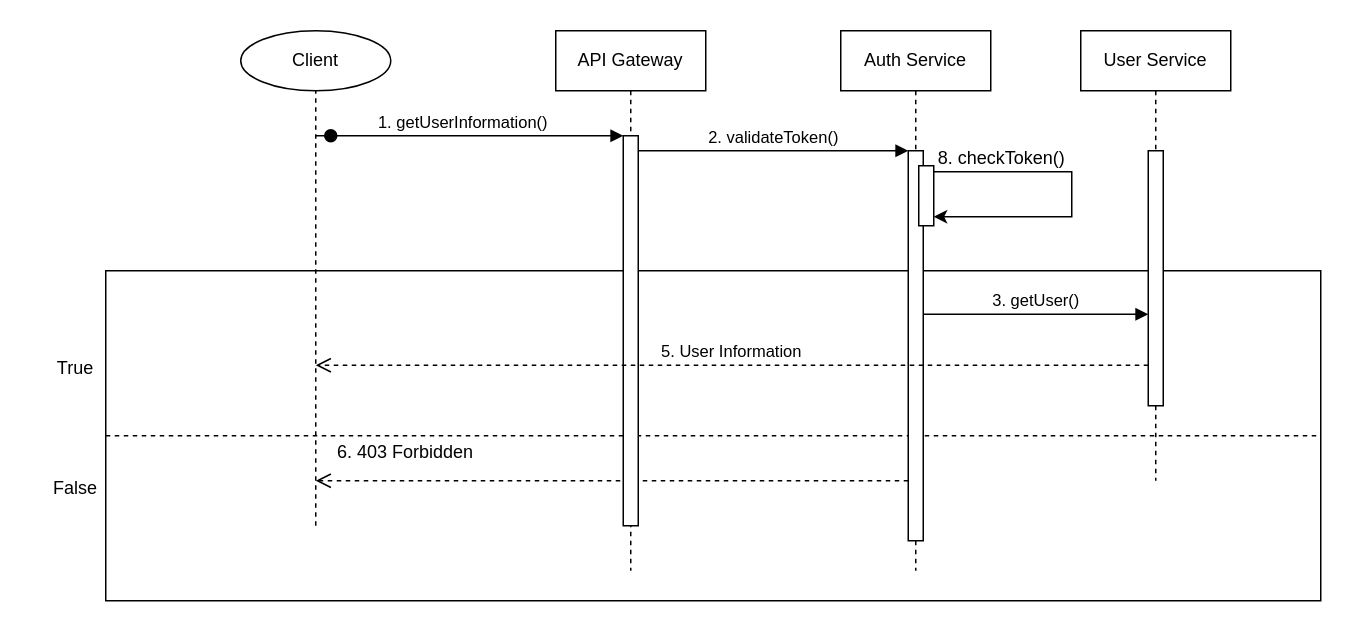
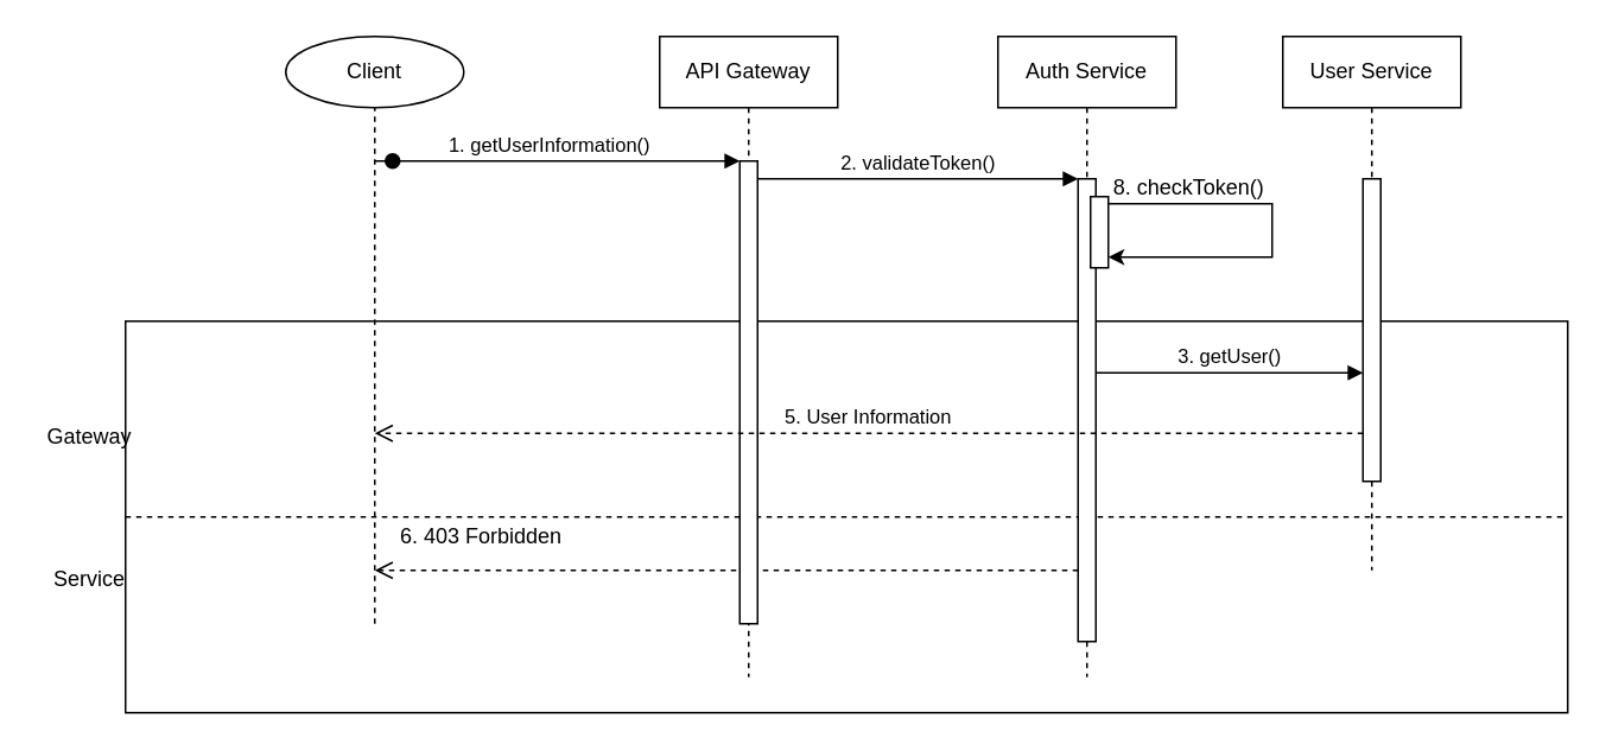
  <mxCell id="0" />
  <mxCell id="1" parent="0" />
  <mxCell id="2" value="" style="group" vertex="1" connectable="0" parent="1"><mxGeometry x="70" y="180" width="810" height="220" as="geometry" /></mxCell>
  <mxCell id="3" value="" style="rounded=0;whiteSpace=wrap;html=1;" vertex="1" parent="2"><mxGeometry width="810" height="220" as="geometry" /></mxCell>
  <mxCell id="4" value="" style="endArrow=none;dashed=1;html=1;rounded=0;exitX=0;exitY=0.5;exitDx=0;exitDy=0;entryX=1;entryY=0.5;entryDx=0;entryDy=0;entryPerimeter=0;" edge="1" parent="2" source="3" target="3"><mxGeometry width="50" height="50" relative="1" as="geometry"><mxPoint x="-4.05" y="110.0" as="sourcePoint" /><mxPoint x="814.05" y="112.64" as="targetPoint" /></mxGeometry></mxCell>
  <mxCell id="5" value="" style="html=1;verticalAlign=bottom;endArrow=open;dashed=1;endSize=8;edgeStyle=elbowEdgeStyle;elbow=vertical;curved=0;rounded=0;" edge="1" parent="2" source="11"><mxGeometry relative="1" as="geometry"><mxPoint x="140" y="140" as="targetPoint" /><Array as="points"><mxPoint x="515" y="140" /></Array><mxPoint x="595" y="140" as="sourcePoint" /></mxGeometry></mxCell>
  <mxCell id="6" value="6. 403 Forbidden" style="text;html=1;strokeColor=none;fillColor=none;align=center;verticalAlign=middle;whiteSpace=wrap;rounded=0;" vertex="1" parent="2"><mxGeometry x="145" y="106" width="110" height="30" as="geometry" /></mxCell>
  <mxCell id="7" value="API Gateway" style="shape=umlLifeline;perimeter=lifelinePerimeter;whiteSpace=wrap;html=1;container=0;dropTarget=0;collapsible=0;recursiveResize=0;outlineConnect=0;portConstraint=eastwest;newEdgeStyle={&quot;edgeStyle&quot;:&quot;elbowEdgeStyle&quot;,&quot;elbow&quot;:&quot;vertical&quot;,&quot;curved&quot;:0,&quot;rounded&quot;:0};" parent="1" vertex="1"><mxGeometry x="370" y="20" width="100" height="360" as="geometry" /></mxCell>
  <mxCell id="8" value="" style="html=1;points=[];perimeter=orthogonalPerimeter;outlineConnect=0;targetShapes=umlLifeline;portConstraint=eastwest;newEdgeStyle={&quot;edgeStyle&quot;:&quot;elbowEdgeStyle&quot;,&quot;elbow&quot;:&quot;vertical&quot;,&quot;curved&quot;:0,&quot;rounded&quot;:0};" parent="7" vertex="1"><mxGeometry x="45" y="70" width="10" height="260" as="geometry" /></mxCell>
  <mxCell id="9" value="1. getUserInformation()" style="html=1;verticalAlign=bottom;startArrow=oval;endArrow=block;startSize=8;edgeStyle=elbowEdgeStyle;elbow=vertical;curved=0;rounded=0;" parent="7" target="8" edge="1"><mxGeometry relative="1" as="geometry"><mxPoint x="-150" y="70" as="sourcePoint" /><Array as="points"><mxPoint x="-160" y="70" /></Array></mxGeometry></mxCell>
  <mxCell id="10" value="Auth Service" style="shape=umlLifeline;perimeter=lifelinePerimeter;whiteSpace=wrap;html=1;container=0;dropTarget=0;collapsible=0;recursiveResize=0;outlineConnect=0;portConstraint=eastwest;newEdgeStyle={&quot;edgeStyle&quot;:&quot;elbowEdgeStyle&quot;,&quot;elbow&quot;:&quot;vertical&quot;,&quot;curved&quot;:0,&quot;rounded&quot;:0};" parent="1" vertex="1"><mxGeometry x="560" y="20" width="100" height="360" as="geometry" /></mxCell>
  <mxCell id="11" value="" style="html=1;points=[];perimeter=orthogonalPerimeter;outlineConnect=0;targetShapes=umlLifeline;portConstraint=eastwest;newEdgeStyle={&quot;edgeStyle&quot;:&quot;elbowEdgeStyle&quot;,&quot;elbow&quot;:&quot;vertical&quot;,&quot;curved&quot;:0,&quot;rounded&quot;:0};" parent="10" vertex="1"><mxGeometry x="45" y="80" width="10" height="260" as="geometry" /></mxCell>
  <mxCell id="12" value="2. validateToken()" style="html=1;verticalAlign=bottom;endArrow=block;edgeStyle=elbowEdgeStyle;elbow=horizontal;curved=0;rounded=0;" parent="1" source="8" target="11" edge="1"><mxGeometry relative="1" as="geometry"><mxPoint x="525" y="110" as="sourcePoint" /><Array as="points"><mxPoint x="510" y="100" /></Array><mxPoint as="offset" /></mxGeometry></mxCell>
  <mxCell id="13" value="" style="endArrow=none;dashed=1;html=1;rounded=0;entryX=0.5;entryY=1;entryDx=0;entryDy=0;" edge="1" parent="1" target="18"><mxGeometry width="50" height="50" relative="1" as="geometry"><mxPoint x="210" y="350" as="sourcePoint" /><mxPoint x="215" y="70" as="targetPoint" /></mxGeometry></mxCell>
  <mxCell id="14" value="User Service" style="shape=umlLifeline;perimeter=lifelinePerimeter;whiteSpace=wrap;html=1;container=0;dropTarget=0;collapsible=0;recursiveResize=0;outlineConnect=0;portConstraint=eastwest;newEdgeStyle={&quot;edgeStyle&quot;:&quot;elbowEdgeStyle&quot;,&quot;elbow&quot;:&quot;vertical&quot;,&quot;curved&quot;:0,&quot;rounded&quot;:0};" vertex="1" parent="1"><mxGeometry x="720" y="20" width="100" height="300" as="geometry" /></mxCell>
  <mxCell id="15" value="" style="html=1;points=[];perimeter=orthogonalPerimeter;outlineConnect=0;targetShapes=umlLifeline;portConstraint=eastwest;newEdgeStyle={&quot;edgeStyle&quot;:&quot;elbowEdgeStyle&quot;,&quot;elbow&quot;:&quot;vertical&quot;,&quot;curved&quot;:0,&quot;rounded&quot;:0};" vertex="1" parent="14"><mxGeometry x="45" y="80" width="10" height="170" as="geometry" /></mxCell>
  <mxCell id="16" value="3. getUser()" style="html=1;verticalAlign=bottom;endArrow=block;edgeStyle=elbowEdgeStyle;elbow=vertical;curved=0;rounded=0;" edge="1" parent="1" source="11"><mxGeometry relative="1" as="geometry"><mxPoint x="605" y="209" as="sourcePoint" /><Array as="points"><mxPoint x="690" y="209" /></Array><mxPoint x="765" y="209" as="targetPoint" /><mxPoint as="offset" /></mxGeometry></mxCell>
  <mxCell id="17" value="5. User Information" style="html=1;verticalAlign=bottom;endArrow=open;dashed=1;endSize=8;edgeStyle=elbowEdgeStyle;elbow=vertical;curved=0;rounded=0;" edge="1" parent="1"><mxGeometry relative="1" as="geometry"><mxPoint x="210" y="243" as="targetPoint" /><Array as="points"><mxPoint x="685" y="243" /></Array><mxPoint x="765" y="243" as="sourcePoint" /></mxGeometry></mxCell>
  <mxCell id="18" value="Client" style="ellipse;whiteSpace=wrap;html=1;" vertex="1" parent="1"><mxGeometry x="160" y="20" width="100" height="40" as="geometry" /></mxCell>
  <mxCell id="19" value="8. checkToken()" style="text;html=1;strokeColor=none;fillColor=none;align=center;verticalAlign=middle;whiteSpace=wrap;rounded=0;" vertex="1" parent="1"><mxGeometry x="615" y="90" width="105" height="30" as="geometry" /></mxCell>
- <mxCell id="20" value="True" style="text;html=1;strokeColor=none;fillColor=none;align=center;verticalAlign=middle;whiteSpace=wrap;rounded=0;" vertex="1" parent="1"><mxGeometry x="20" y="230" width="60" height="30" as="geometry" /></mxCell>
- <mxCell id="21" value="False" style="text;html=1;strokeColor=none;fillColor=none;align=center;verticalAlign=middle;whiteSpace=wrap;rounded=0;" vertex="1" parent="1"><mxGeometry x="20" y="310" width="60" height="30" as="geometry" /></mxCell>
+ <mxCell id="20" value="Gateway" style="text;html=1;strokeColor=none;fillColor=none;align=center;verticalAlign=middle;whiteSpace=wrap;rounded=0;" vertex="1" parent="1"><mxGeometry x="20" y="230" width="60" height="30" as="geometry" /></mxCell>
+ <mxCell id="21" value="Service" style="text;html=1;strokeColor=none;fillColor=none;align=center;verticalAlign=middle;whiteSpace=wrap;rounded=0;" vertex="1" parent="1"><mxGeometry x="20" y="310" width="60" height="30" as="geometry" /></mxCell>
  <mxCell id="22" value="" style="html=1;points=[];perimeter=orthogonalPerimeter;outlineConnect=0;targetShapes=umlLifeline;portConstraint=eastwest;newEdgeStyle={&quot;edgeStyle&quot;:&quot;elbowEdgeStyle&quot;,&quot;elbow&quot;:&quot;vertical&quot;,&quot;curved&quot;:0,&quot;rounded&quot;:0};" vertex="1" parent="1"><mxGeometry x="612" y="110" width="10" height="40" as="geometry" /></mxCell>
  <mxCell id="23" value="" style="endArrow=classic;html=1;rounded=0;" edge="1" parent="1" source="22" target="22"><mxGeometry width="50" height="50" relative="1" as="geometry"><mxPoint x="620" y="114" as="sourcePoint" /><mxPoint x="659" y="144" as="targetPoint" /><Array as="points"><mxPoint x="714" y="114" /><mxPoint x="714" y="144" /></Array></mxGeometry></mxCell>
